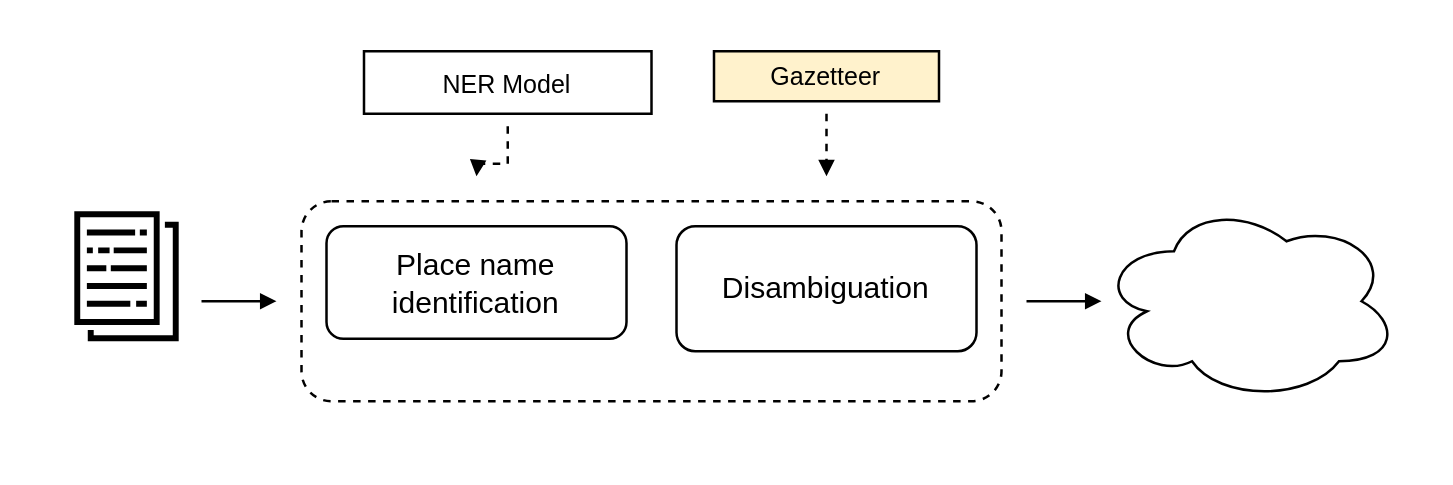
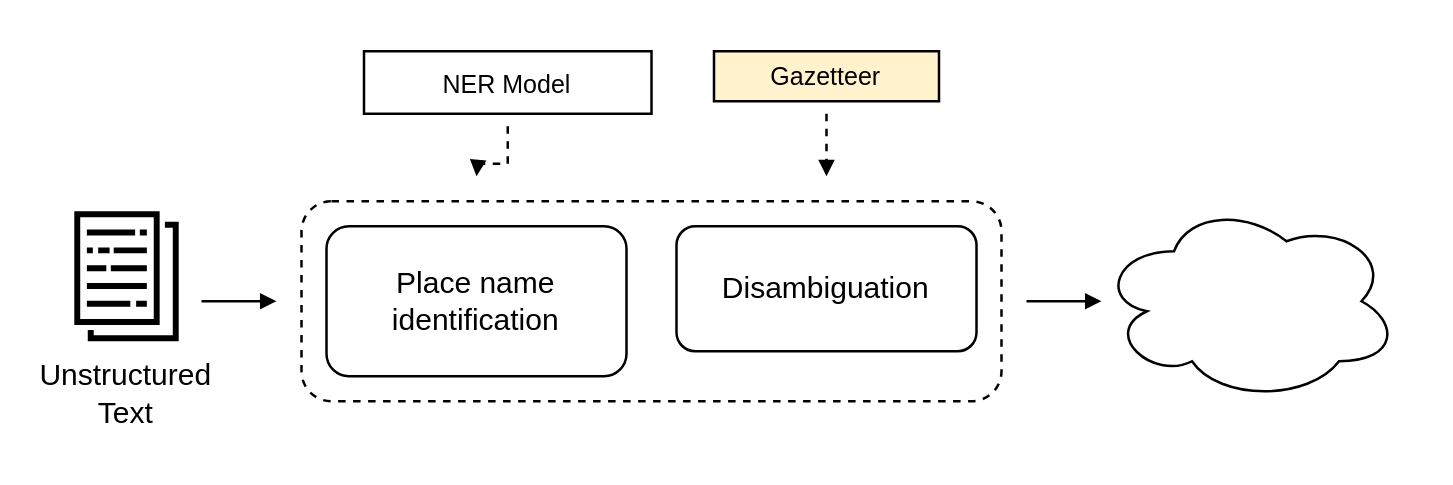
  <mxCell id="0" />
  <mxCell id="1" parent="0" />
  <mxCell id="2" value="" style="ellipse;shape=cloud;whiteSpace=wrap;html=1;" parent="1" vertex="1"><mxGeometry x="439" y="80" width="120" height="80" as="geometry" /></mxCell>
  <mxCell id="3" style="edgeStyle=orthogonalEdgeStyle;rounded=0;sketch=0;jumpStyle=line;jumpSize=6;orthogonalLoop=1;jettySize=auto;html=1;shadow=0;fontFamily=Helvetica;fontSize=8;endArrow=block;endFill=1;startSize=6;endSize=4;sourcePerimeterSpacing=5;targetPerimeterSpacing=0;strokeWidth=1;fillColor=#000000;" parent="1" source="4" edge="1"><mxGeometry relative="1" as="geometry"><mxPoint x="440" y="120" as="targetPoint" /></mxGeometry></mxCell>
  <mxCell id="4" value="" style="rounded=1;whiteSpace=wrap;html=1;fontFamily=Helvetica;perimeterSpacing=5;dashed=1;" parent="1" vertex="1"><mxGeometry x="120" y="80" width="280" height="80" as="geometry" /></mxCell>
- <mxCell id="6" value="&lt;div&gt;Place name identification&lt;/div&gt;" style="rounded=1;whiteSpace=wrap;html=1;fontFamily=Helvetica;" parent="1" vertex="1"><mxGeometry x="130" y="90" width="120" height="45" as="geometry" /></mxCell>
+ <mxCell id="5" value="Unstructured Text" style="text;html=1;strokeColor=none;fillColor=none;align=center;verticalAlign=middle;whiteSpace=wrap;rounded=0;" parent="1" vertex="1"><mxGeometry x="20" y="142" width="60" height="30" as="geometry" /></mxCell>
+ <mxCell id="6" value="&lt;div&gt;Place name identification&lt;/div&gt;" style="rounded=1;whiteSpace=wrap;html=1;fontFamily=Helvetica;" parent="1" vertex="1"><mxGeometry x="130" y="90" width="120" height="60" as="geometry" /></mxCell>
  <mxCell id="7" value="Disambiguation" style="rounded=1;whiteSpace=wrap;html=1;fontFamily=Helvetica;" parent="1" vertex="1"><mxGeometry x="270" y="90" width="120" height="50" as="geometry" /></mxCell>
  <mxCell id="8" style="edgeStyle=orthogonalEdgeStyle;rounded=0;orthogonalLoop=1;jettySize=auto;html=1;fontFamily=Helvetica;targetPerimeterSpacing=0;sketch=0;shadow=0;fillColor=#000000;strokeWidth=1;sourcePerimeterSpacing=5;endArrow=block;endFill=1;endSize=4;startSize=6;jumpStyle=line;jumpSize=6;" parent="1" edge="1"><mxGeometry relative="1" as="geometry"><mxPoint x="80" y="120" as="sourcePoint" /><mxPoint x="110" y="120" as="targetPoint" /><Array as="points"><mxPoint x="80" y="120" /><mxPoint x="80" y="120" /></Array></mxGeometry></mxCell>
  <mxCell id="9" value="" style="sketch=0;outlineConnect=0;fontColor=#232F3E;gradientColor=none;fillColor=#000000;strokeColor=none;dashed=0;verticalLabelPosition=bottom;verticalAlign=top;align=center;html=1;fontSize=12;fontStyle=0;aspect=fixed;pointerEvents=1;shape=mxgraph.aws4.data_set;rounded=1;fontFamily=Helvetica;" parent="1" vertex="1"><mxGeometry x="29" y="84" width="42" height="52" as="geometry" /></mxCell>
  <mxCell id="10" style="edgeStyle=orthogonalEdgeStyle;shape=connector;rounded=0;sketch=0;jumpStyle=line;jumpSize=6;orthogonalLoop=1;jettySize=auto;html=1;shadow=0;labelBackgroundColor=default;strokeColor=default;strokeWidth=1;fontFamily=Helvetica;fontSize=11;fontColor=default;endArrow=block;endFill=1;startSize=6;endSize=4;sourcePerimeterSpacing=5;targetPerimeterSpacing=0;fillColor=#000000;dashed=1;" parent="1" source="11" edge="1"><mxGeometry relative="1" as="geometry"><mxPoint x="330" y="70" as="targetPoint" /></mxGeometry></mxCell>
  <mxCell id="11" value="&lt;div style=&quot;font-size: 10px;&quot; align=&quot;center&quot;&gt;&lt;font style=&quot;font-size: 10px;&quot;&gt;Gazetteer&lt;/font&gt;&lt;/div&gt;" style="html=1;whiteSpace=wrap;align=center;fillColor=#fff2cc;" parent="1" vertex="1"><mxGeometry x="285" y="20" width="90" height="20" as="geometry" /></mxCell>
  <mxCell id="12" style="edgeStyle=orthogonalEdgeStyle;shape=connector;rounded=0;sketch=0;jumpStyle=line;jumpSize=6;orthogonalLoop=1;jettySize=auto;html=1;shadow=0;labelBackgroundColor=default;strokeColor=default;strokeWidth=1;fontFamily=Helvetica;fontSize=11;fontColor=default;endArrow=block;endFill=1;startSize=6;endSize=4;sourcePerimeterSpacing=5;targetPerimeterSpacing=0;fillColor=#000000;dashed=1;" parent="1" source="13" edge="1"><mxGeometry relative="1" as="geometry"><mxPoint x="190" y="70" as="targetPoint" /></mxGeometry></mxCell>
  <mxCell id="13" value="&lt;font style=&quot;font-size: 10px;&quot;&gt;NER Model&lt;/font&gt;" style="html=1;whiteSpace=wrap;align=center;" parent="1" vertex="1"><mxGeometry x="145" y="20" width="115" height="25" as="geometry" /></mxCell>
  <mxCell id="14" value="" style="shape=image;html=1;verticalAlign=top;verticalLabelPosition=bottom;labelBackgroundColor=#ffffff;imageAspect=0;aspect=fixed;image=https://cdn0.iconfinder.com/data/icons/phosphor-fill-vol-3/256/map-pin-fill-128.png" parent="1" vertex="1"><mxGeometry x="518" y="101" width="18" height="18" as="geometry" /></mxCell>
  <mxCell id="15" value="" style="shape=image;html=1;verticalAlign=top;verticalLabelPosition=bottom;labelBackgroundColor=#ffffff;imageAspect=0;aspect=fixed;image=https://cdn0.iconfinder.com/data/icons/phosphor-fill-vol-3/256/map-pin-fill-128.png" parent="1" vertex="1"><mxGeometry x="482" y="114" width="18" height="18" as="geometry" /></mxCell>
  <mxCell id="16" value="" style="shape=image;html=1;verticalAlign=top;verticalLabelPosition=bottom;labelBackgroundColor=#ffffff;imageAspect=0;aspect=fixed;image=https://cdn0.iconfinder.com/data/icons/phosphor-fill-vol-3/256/map-pin-fill-128.png" parent="1" vertex="1"><mxGeometry x="510" y="132" width="18" height="18" as="geometry" /></mxCell>
  <mxCell id="17" value="" style="shape=image;html=1;verticalAlign=top;verticalLabelPosition=bottom;labelBackgroundColor=#ffffff;imageAspect=0;aspect=fixed;image=https://cdn0.iconfinder.com/data/icons/phosphor-fill-vol-3/256/map-pin-fill-128.png" parent="1" vertex="1"><mxGeometry x="480" y="90" width="18" height="18" as="geometry" /></mxCell>
